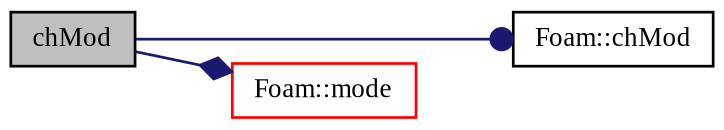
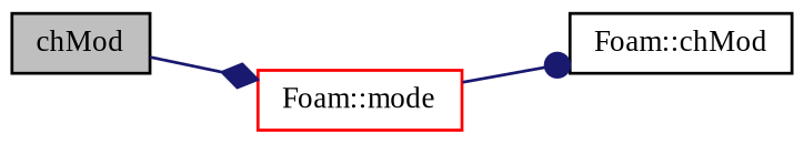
  digraph {
    fontname="Liberation Serif"
    rankdir=LR
    node [color=black fontname="Liberation Serif" fontsize=10 shape=record]
    edge [color=midnightblue fontname="Liberation Serif" fontsize=10 labelfontname=Helvetica labelfontsize=10 style=solid]
    n1 [fillcolor=grey75 fontcolor=black height=0.2 label=chMod style=filled width=0.4]
    n2 [height=0.2 label="Foam::chMod" width=0.4]
    n3 [color=red height=0.2 label="Foam::mode" width=0.4]
-   n1 -> n2 [arrowhead=dot]
+   n3 -> n2 [arrowhead=dot]
    n1 -> n3 [arrowhead=diamond]
  }
